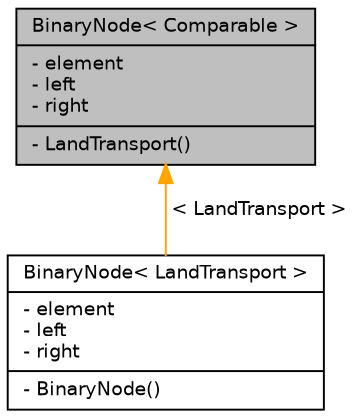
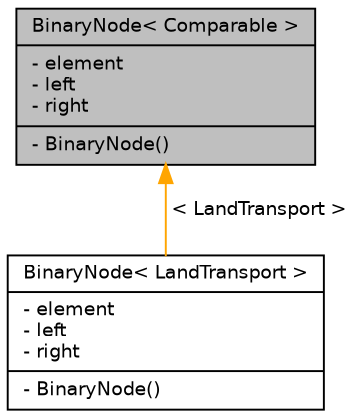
  digraph {
    node [color=black fontname=Helvetica fontsize=10 shape=record]
-   n1 [fillcolor=grey75 fontcolor=black height=0.2 label="{BinaryNode\< Comparable \>\n|- element\l- left\l- right\l|- LandTransport()\l}" style=filled width=0.4]
+   n1 [fillcolor=grey75 fontcolor=black height=0.2 label="{BinaryNode\< Comparable \>\n|- element\l- left\l- right\l|- BinaryNode()\l}" style=filled width=0.4]
    n2 [height=0.2 label="{BinaryNode\< LandTransport \>\n|- element\l- left\l- right\l|- BinaryNode()\l}" width=0.4]
    n1 -> n2 [color=orange dir=back fontname=Helvetica fontsize=10 label=" \< LandTransport \>" labelfontname=Helvetica labelfontsize=10 style=solid]
  }
